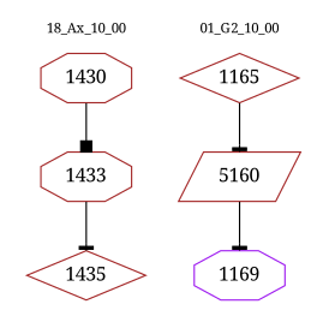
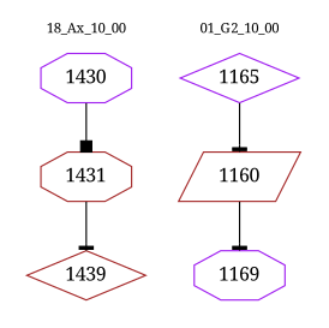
  digraph {
    fontname="Noto Serif"
    node [color=brown fontname="Noto Serif" shape=octagon]
    edge [arrowhead=tee color=black fontname="Noto Serif"]
-   n1 [label=1430]
-   n2 [label=1433]
-   n3 [label=1435 shape=diamond]
-   n4 [label=1165 shape=diamond]
-   n5 [label=5160 shape=parallelogram]
+   n1 [color=purple label=1430]
+   n2 [label=1431]
+   n3 [label=1439 shape=diamond]
+   n4 [color=purple label=1165 shape=diamond]
+   n5 [label=1160 shape=parallelogram]
    n6 [color=purple label=1169]
    subgraph cluster_1 {
      color=white
      fontsize=10
      label="18_Ax_10_00"
      n1
      n2
      n3
    }
    subgraph cluster_2 {
      color=white
      fontsize=10
      label="01_G2_10_00"
      n4
      n5
      n6
    }
    n1 -> n2 [arrowhead=box]
    n2 -> n3
    n4 -> n5
    n5 -> n6
  }
